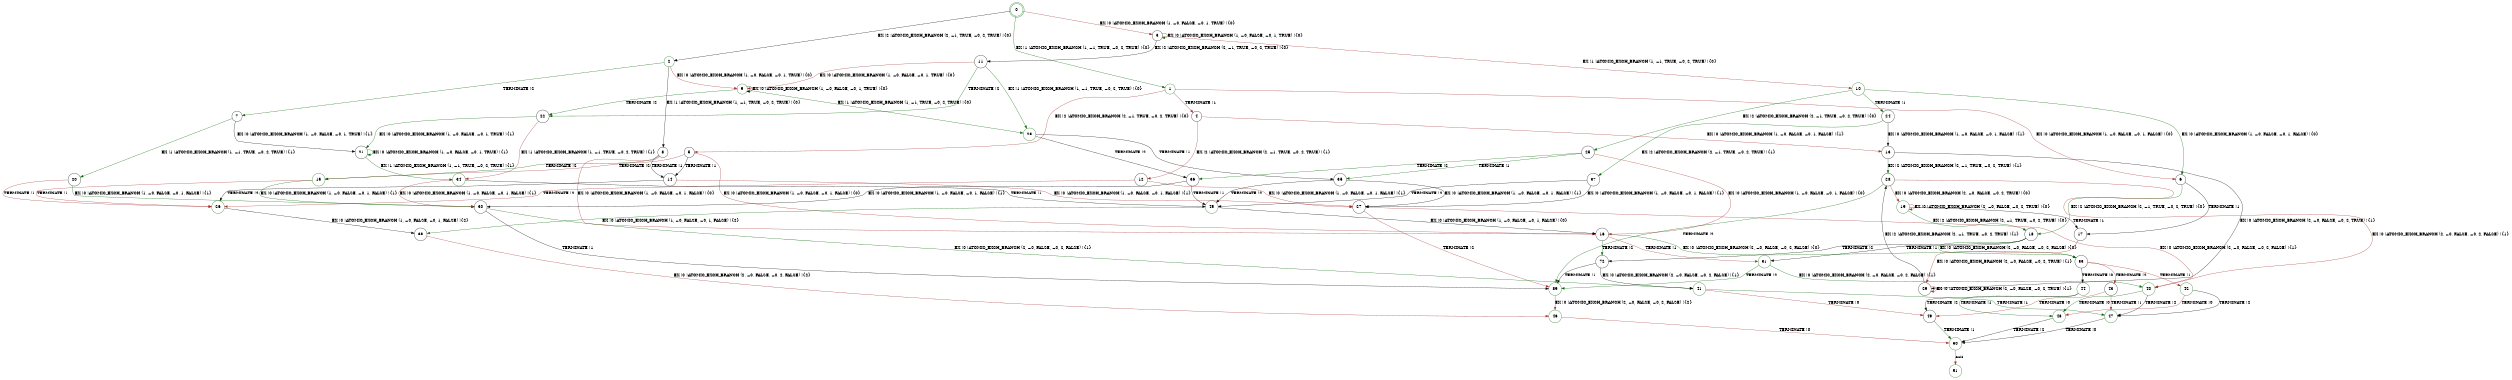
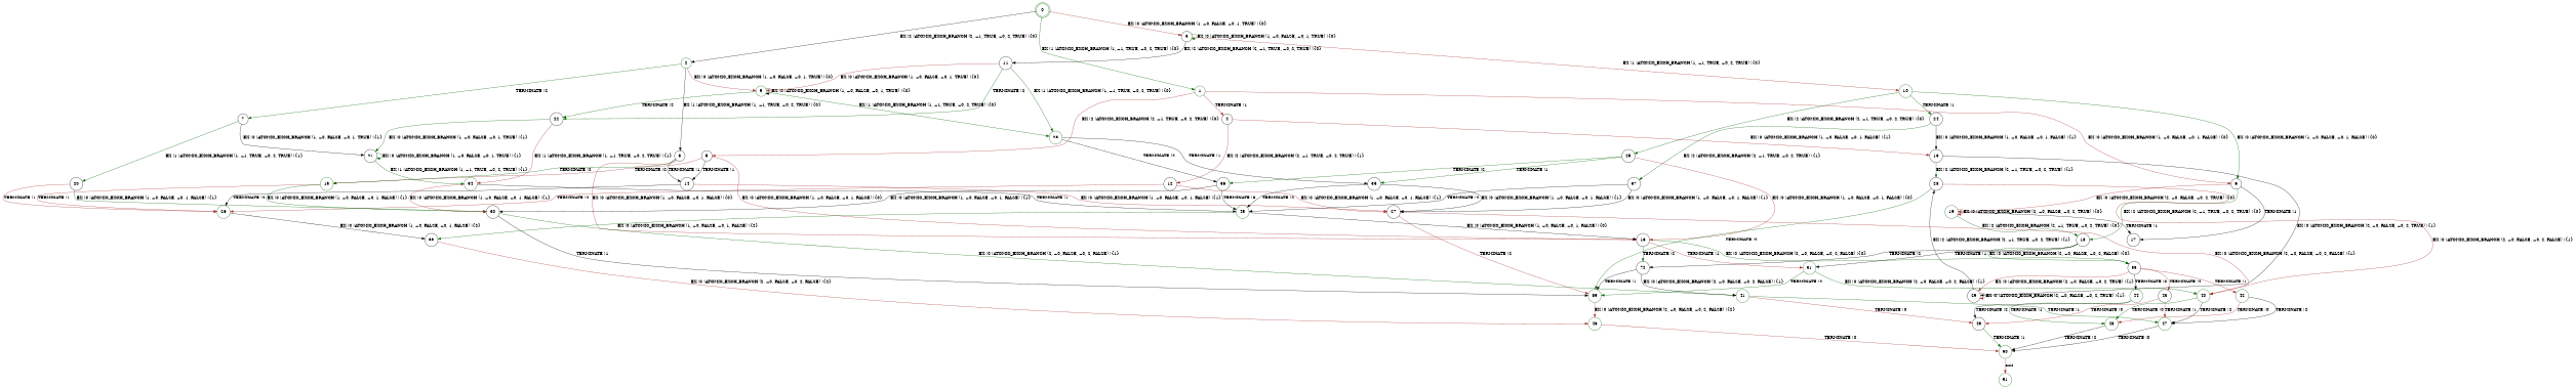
  digraph {
    node [color=black shape=circle]
    edge [color=brown]
    0 [color=darkgreen peripheries=2]
    1 [color=darkgreen]
    2 [color=darkgreen]
    3
    4
    5
    6
    7
    8
    9 [color=darkgreen]
    10 [color=darkgreen]
    11
    12
    13
    14
    15 [color=darkgreen]
    16
    17
    18
    19 [color=darkgreen]
    20
    21
    22
    23 [color=darkgreen]
    24
    25
    26 [color=darkgreen]
    27
    28
    29
    30
    31 [color=darkgreen]
    n33 [label=72]
    33
    34 [color=darkgreen]
    35
    36
    37
    38
    n40 [color=darkgreen label=89]
    40 [color=darkgreen]
    41 [color=darkgreen]
    42 [color=darkgreen]
    43
    44 [color=darkgreen]
    45 [color=darkgreen]
    46 [color=darkgreen]
    47 [color=darkgreen]
    48 [color=darkgreen]
    49
    50 [color=darkgreen]
    51 [color=darkgreen]
    0 -> 1 [color=darkgreen label="EX !1 !ATOMIC_EXCH_BRANCH (1, +1, TRUE, +0, 2, TRUE) !{0}"]
    0 -> 2 [color=black label="EX !2 !ATOMIC_EXCH_BRANCH (2, +1, TRUE, +0, 2, TRUE) !{0}"]
    0 -> 3 [label="EX !0 !ATOMIC_EXCH_BRANCH (1, +0, FALSE, +0, 1, TRUE) !{0}"]
    1 -> 4 [label="TERMINATE !1"]
    1 -> 5 [label="EX !2 !ATOMIC_EXCH_BRANCH (2, +1, TRUE, +0, 2, TRUE) !{0}"]
    1 -> 6 [label="EX !0 !ATOMIC_EXCH_BRANCH (1, +0, FALSE, +0, 1, FALSE) !{0}"]
    2 -> 7 [color=darkgreen label="TERMINATE !2"]
    2 -> 8 [color=black label="EX !1 !ATOMIC_EXCH_BRANCH (1, +1, TRUE, +0, 2, TRUE) !{0}"]
    2 -> 9 [label="EX !0 !ATOMIC_EXCH_BRANCH (1, +0, FALSE, +0, 1, TRUE) !{0}"]
    3 -> 3 [color=darkgreen label="EX !0 !ATOMIC_EXCH_BRANCH (1, +0, FALSE, +0, 1, TRUE) !{0}"]
    3 -> 10 [label="EX !1 !ATOMIC_EXCH_BRANCH (1, +1, TRUE, +0, 2, TRUE) !{0}"]
    3 -> 11 [color=black label="EX !2 !ATOMIC_EXCH_BRANCH (2, +1, TRUE, +0, 2, TRUE) !{0}"]
    4 -> 12 [label="EX !2 !ATOMIC_EXCH_BRANCH (2, +1, TRUE, +0, 2, TRUE) !{1}"]
    4 -> 13 [label="EX !0 !ATOMIC_EXCH_BRANCH (1, +0, FALSE, +0, 1, FALSE) !{1}"]
    5 -> 14 [color=black label="TERMINATE !1"]
    5 -> 15 [label="TERMINATE !2"]
    5 -> 16 [label="EX !0 !ATOMIC_EXCH_BRANCH (1, +0, FALSE, +0, 1, FALSE) !{0}"]
    6 -> 17 [color=black label="TERMINATE !1"]
    6 -> 18 [color=darkgreen label="EX !2 !ATOMIC_EXCH_BRANCH (2, +1, TRUE, +0, 2, TRUE) !{0}"]
-   28 -> 19 [label="EX !0 !ATOMIC_EXCH_BRANCH (2, +0, FALSE, +0, 2, TRUE) !{0}"]
+   6 -> 19 [label="EX !0 !ATOMIC_EXCH_BRANCH (2, +0, FALSE, +0, 2, TRUE) !{0}"]
    7 -> 20 [color=darkgreen label="EX !1 !ATOMIC_EXCH_BRANCH (1, +1, TRUE, +0, 2, TRUE) !{1}"]
    7 -> 21 [color=black label="EX !0 !ATOMIC_EXCH_BRANCH (1, +0, FALSE, +0, 1, TRUE) !{1}"]
    8 -> 14 [color=black label="TERMINATE !1"]
    8 -> 15 [color=darkgreen label="TERMINATE !2"]
    8 -> 16 [label="EX !0 !ATOMIC_EXCH_BRANCH (1, +0, FALSE, +0, 1, FALSE) !{0}"]
    9 -> 9 [color=black label="EX !0 !ATOMIC_EXCH_BRANCH (1, +0, FALSE, +0, 1, TRUE) !{0}"]
    9 -> 22 [color=darkgreen label="TERMINATE !2"]
    9 -> 23 [color=darkgreen label="EX !1 !ATOMIC_EXCH_BRANCH (1, +1, TRUE, +0, 2, TRUE) !{0}"]
    10 -> 6 [color=darkgreen label="EX !0 !ATOMIC_EXCH_BRANCH (1, +0, FALSE, +0, 1, FALSE) !{0}"]
    10 -> 24 [color=darkgreen label="TERMINATE !1"]
    10 -> 25 [color=darkgreen label="EX !2 !ATOMIC_EXCH_BRANCH (2, +1, TRUE, +0, 2, TRUE) !{0}"]
    11 -> 9 [label="EX !0 !ATOMIC_EXCH_BRANCH (1, +0, FALSE, +0, 1, TRUE) !{0}"]
    11 -> 22 [color=darkgreen label="TERMINATE !2"]
    11 -> 23 [color=darkgreen label="EX !1 !ATOMIC_EXCH_BRANCH (1, +1, TRUE, +0, 2, TRUE) !{0}"]
    12 -> 26 [label="TERMINATE !2"]
    12 -> 27 [label="EX !0 !ATOMIC_EXCH_BRANCH (1, +0, FALSE, +0, 1, FALSE) !{1}"]
    13 -> 28 [color=darkgreen label="EX !2 !ATOMIC_EXCH_BRANCH (2, +1, TRUE, +0, 2, TRUE) !{1}"]
    13 -> 29 [color=black label="EX !0 !ATOMIC_EXCH_BRANCH (2, +0, FALSE, +0, 2, TRUE) !{1}"]
    14 -> 26 [color=black label="TERMINATE !2"]
    14 -> 27 [label="EX !0 !ATOMIC_EXCH_BRANCH (1, +0, FALSE, +0, 1, FALSE) !{1}"]
    15 -> 26 [label="TERMINATE !1"]
    15 -> 30 [color=darkgreen label="EX !0 !ATOMIC_EXCH_BRANCH (1, +0, FALSE, +0, 1, FALSE) !{1}"]
    16 -> 31 [label="TERMINATE !1"]
    16 -> n33 [color=darkgreen label="TERMINATE !2"]
    16 -> 33 [color=darkgreen label="EX !0 !ATOMIC_EXCH_BRANCH (2, +0, FALSE, +0, 2, FALSE) !{0}"]
-   17 -> 29 [label="EX !0 !ATOMIC_EXCH_BRANCH (2, +0, FALSE, +0, 2, TRUE) !{1}"]
+   33 -> 29 [label="EX !0 !ATOMIC_EXCH_BRANCH (2, +0, FALSE, +0, 2, TRUE) !{1}"]
    18 -> 31 [color=black label="TERMINATE !1"]
    18 -> n33 [color=black label="TERMINATE !2"]
    18 -> 33 [color=darkgreen label="EX !0 !ATOMIC_EXCH_BRANCH (2, +0, FALSE, +0, 2, FALSE) !{0}"]
    19 -> 17 [color=black label="TERMINATE !1"]
    19 -> 18 [color=darkgreen label="EX !2 !ATOMIC_EXCH_BRANCH (2, +1, TRUE, +0, 2, TRUE) !{0}"]
    19 -> 19 [label="EX !0 !ATOMIC_EXCH_BRANCH (2, +0, FALSE, +0, 2, TRUE) !{0}"]
    20 -> 26 [label="TERMINATE !1"]
    20 -> 30 [color=darkgreen label="EX !0 !ATOMIC_EXCH_BRANCH (1, +0, FALSE, +0, 1, FALSE) !{1}"]
    21 -> 21 [color=darkgreen label="EX !0 !ATOMIC_EXCH_BRANCH (1, +0, FALSE, +0, 1, TRUE) !{1}"]
    21 -> 34 [color=darkgreen label="EX !1 !ATOMIC_EXCH_BRANCH (1, +1, TRUE, +0, 2, TRUE) !{1}"]
    22 -> 21 [color=darkgreen label="EX !0 !ATOMIC_EXCH_BRANCH (1, +0, FALSE, +0, 1, TRUE) !{1}"]
    22 -> 34 [label="EX !1 !ATOMIC_EXCH_BRANCH (1, +1, TRUE, +0, 2, TRUE) !{1}"]
    23 -> 35 [color=black label="TERMINATE !1"]
    23 -> 36 [color=black label="TERMINATE !2"]
    24 -> 13 [color=black label="EX !0 !ATOMIC_EXCH_BRANCH (1, +0, FALSE, +0, 1, FALSE) !{1}"]
    24 -> 37 [color=darkgreen label="EX !2 !ATOMIC_EXCH_BRANCH (2, +1, TRUE, +0, 2, TRUE) !{1}"]
    25 -> 16 [label="EX !0 !ATOMIC_EXCH_BRANCH (1, +0, FALSE, +0, 1, FALSE) !{0}"]
    25 -> 35 [color=darkgreen label="TERMINATE !1"]
    25 -> 36 [color=darkgreen label="TERMINATE !2"]
    26 -> 38 [color=black label="EX !0 !ATOMIC_EXCH_BRANCH (1, +0, FALSE, +0, 1, FALSE) !{2}"]
    27 -> n40 [label="TERMINATE !2"]
    27 -> 40 [label="EX !0 !ATOMIC_EXCH_BRANCH (2, +0, FALSE, +0, 2, FALSE) !{1}"]
    28 -> n40 [color=darkgreen label="TERMINATE !2"]
    28 -> 40 [label="EX !0 !ATOMIC_EXCH_BRANCH (2, +0, FALSE, +0, 2, FALSE) !{1}"]
    29 -> 28 [color=black label="EX !2 !ATOMIC_EXCH_BRANCH (2, +1, TRUE, +0, 2, TRUE) !{1}"]
    29 -> 29 [label="EX !0 !ATOMIC_EXCH_BRANCH (2, +0, FALSE, +0, 2, TRUE) !{1}"]
    30 -> n40 [color=black label="TERMINATE !1"]
    30 -> 41 [color=darkgreen label="EX !0 !ATOMIC_EXCH_BRANCH (2, +0, FALSE, +0, 2, FALSE) !{1}"]
    31 -> n40 [color=darkgreen label="TERMINATE !2"]
    31 -> 40 [color=darkgreen label="EX !0 !ATOMIC_EXCH_BRANCH (2, +0, FALSE, +0, 2, FALSE) !{1}"]
    n33 -> n40 [color=black label="TERMINATE !1"]
    n33 -> 41 [color=black label="EX !0 !ATOMIC_EXCH_BRANCH (2, +0, FALSE, +0, 2, FALSE) !{1}"]
    33 -> 42 [label="TERMINATE !1"]
    33 -> 43 [label="TERMINATE !2"]
    33 -> 44 [color=black label="TERMINATE !0"]
    34 -> 30 [label="EX !0 !ATOMIC_EXCH_BRANCH (1, +0, FALSE, +0, 1, FALSE) !{1}"]
    34 -> 45 [color=black label="TERMINATE !1"]
    35 -> 27 [color=black label="EX !0 !ATOMIC_EXCH_BRANCH (1, +0, FALSE, +0, 1, FALSE) !{1}"]
    35 -> 45 [color=black label="TERMINATE !2"]
    36 -> 30 [color=black label="EX !0 !ATOMIC_EXCH_BRANCH (1, +0, FALSE, +0, 1, FALSE) !{1}"]
-   36 -> 45 [color=black label="TERMINATE !1"]
+   36 -> 45 [color=black label="TERMINATE !8"]
    37 -> 27 [color=black label="EX !0 !ATOMIC_EXCH_BRANCH (1, +0, FALSE, +0, 1, FALSE) !{1}"]
    37 -> 45 [color=black label="TERMINATE !2"]
    38 -> 46 [label="EX !0 !ATOMIC_EXCH_BRANCH (2, +0, FALSE, +0, 2, FALSE) !{2}"]
    n40 -> 46 [label="EX !0 !ATOMIC_EXCH_BRANCH (2, +0, FALSE, +0, 2, FALSE) !{2}"]
    40 -> 47 [color=black label="TERMINATE !2"]
    40 -> 48 [color=darkgreen label="TERMINATE !0"]
    41 -> 47 [color=darkgreen label="TERMINATE !1"]
    41 -> 49 [label="TERMINATE !0"]
    42 -> 47 [color=black label="TERMINATE !2"]
    42 -> 48 [label="TERMINATE !0"]
    43 -> 47 [label="TERMINATE !1"]
    43 -> 49 [label="TERMINATE !0"]
    44 -> 48 [color=darkgreen label="TERMINATE !1"]
    44 -> 49 [color=black label="TERMINATE !2"]
    45 -> 16 [color=black label="EX !0 !ATOMIC_EXCH_BRANCH (1, +0, FALSE, +0, 1, FALSE) !{0}"]
    45 -> 38 [color=darkgreen label="EX !0 !ATOMIC_EXCH_BRANCH (1, +0, FALSE, +0, 1, FALSE) !{2}"]
    46 -> 50 [label="TERMINATE !0"]
    47 -> 50 [color=black label="TERMINATE !0"]
    48 -> 50 [color=black label="TERMINATE !2"]
    49 -> 50 [color=darkgreen label="TERMINATE !1"]
    50 -> 51 [label=exit]
  }
